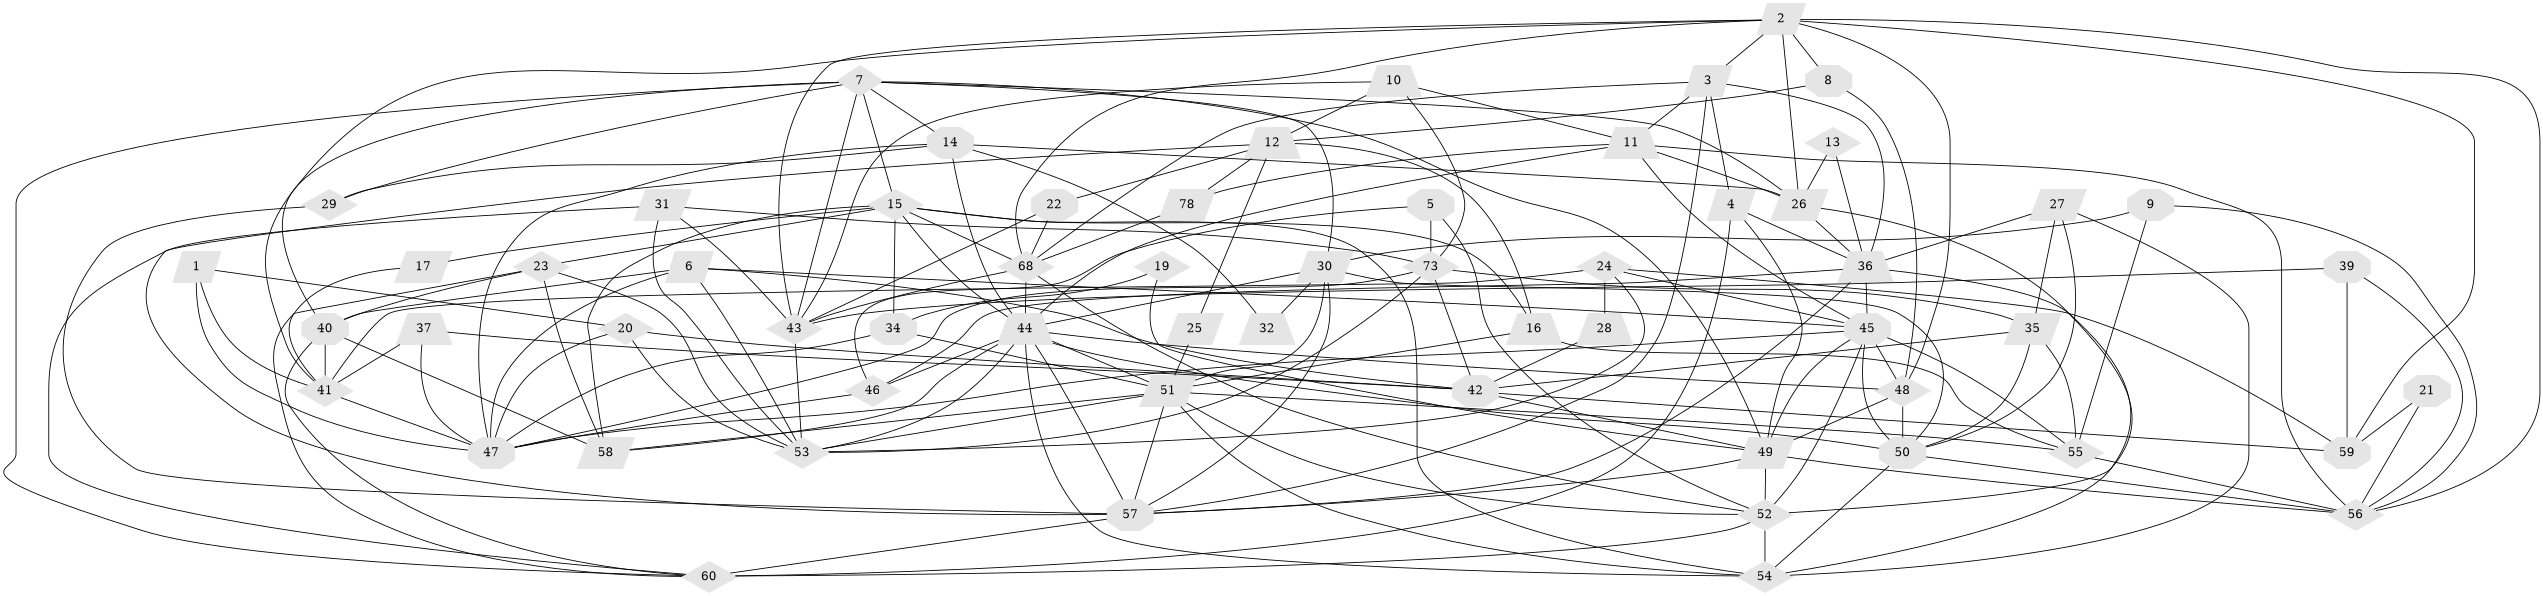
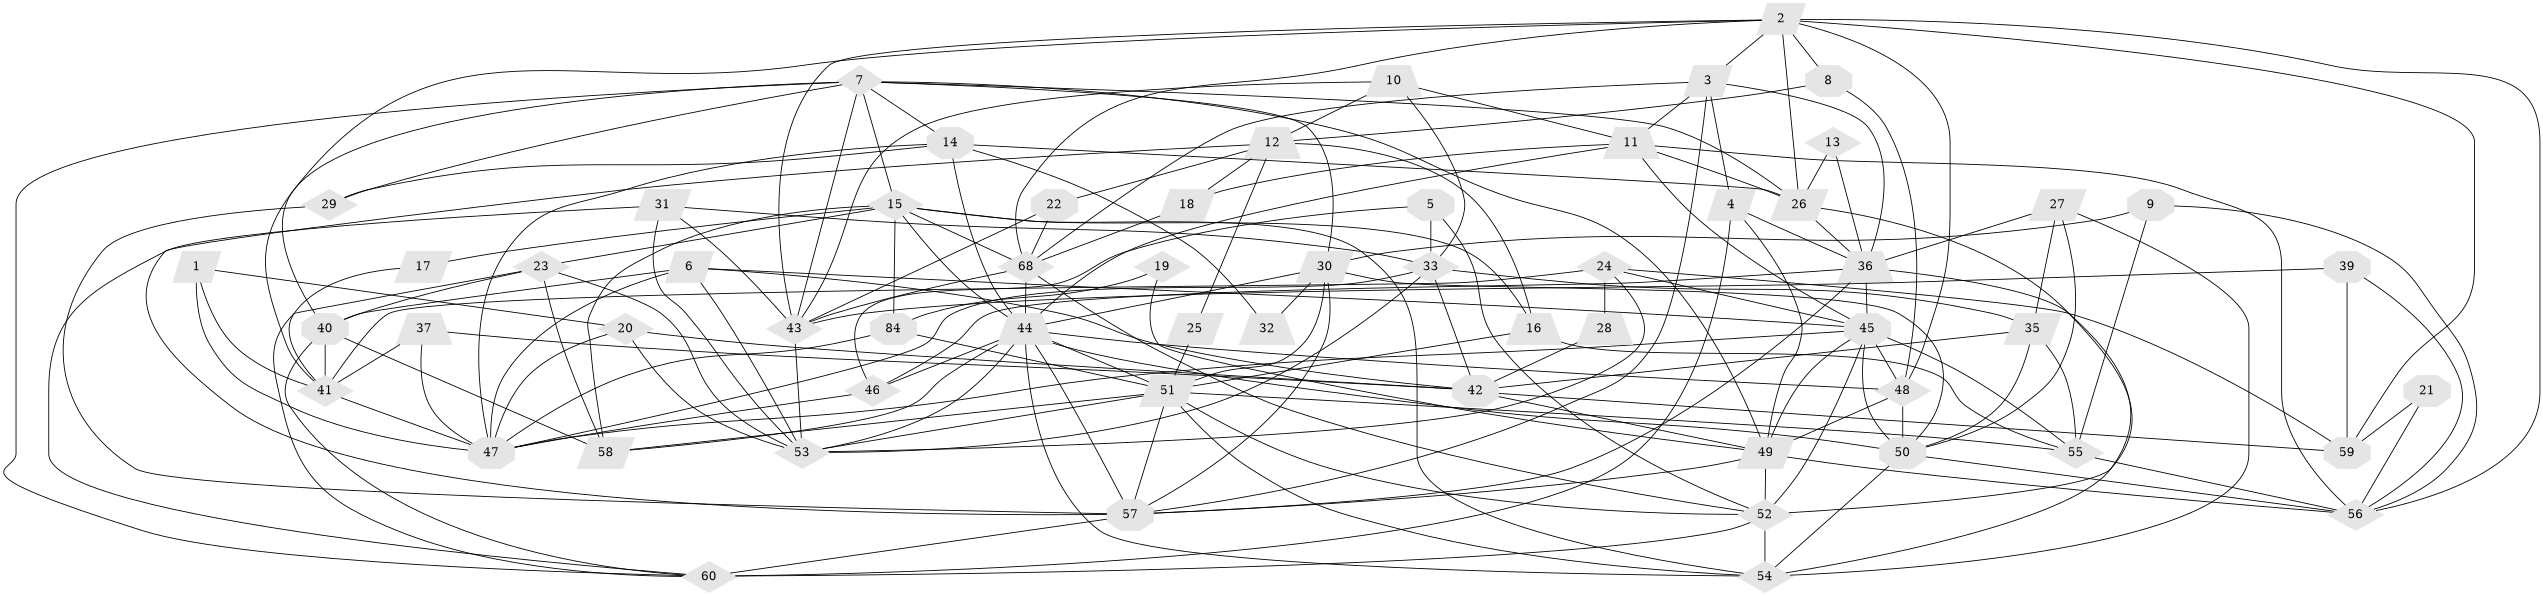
  graph {
    node [color=gray90 shape=diamond style=filled]
    edge [weight=1.0]
    1 [shape=parallelogram]
    20
    41
    47 [shape=octagon]
    42 [shape=octagon]
    53
    2 [shape=parallelogram]
    3 [shape=parallelogram]
    8 [shape=octagon]
    26 [shape=parallelogram]
    n11 [label=68]
    40 [shape=octagon]
    43
    48
    56
    59 [shape=octagon]
    4 [shape=parallelogram]
    11 [shape=trapezium]
    36 [shape=trapezium]
    57 [shape=octagon]
    12 [shape=trapezium]
    52
    44 [shape=trapezium]
    60
    58 [shape=parallelogram]
    49 [shape=parallelogram]
    50 [shape=octagon]
    45 [shape=octagon]
-   18 [shape=parallelogram label=78]
+   18 [shape=parallelogram]
    46
    54
    5 [shape=octagon]
-   33 [label=73]
+   33
    35 [shape=parallelogram]
    6 [shape=parallelogram]
    55
    7
    14 [shape=octagon]
    15
    29
    30 [shape=parallelogram]
    32 [shape=trapezium]
    16 [shape=trapezium]
    17 [shape=parallelogram]
    23
-   34 [shape=octagon]
+   34 [shape=octagon label=84]
    51 [shape=parallelogram]
    22 [shape=octagon]
    25 [shape=parallelogram]
    9 [shape=octagon]
    10 [shape=trapezium]
    13
    19
    21 [shape=octagon]
    24
    28 [shape=trapezium]
    27 [shape=parallelogram]
    31 [shape=parallelogram]
    37 [shape=trapezium]
    39 [shape=octagon]
    1 -- 20
    1 -- 41
    1 -- 47
    20 -- 47
    20 -- 42
    20 -- 53
    41 -- 47
    42 -- 59
    42 -- 49
    2 -- 3
    2 -- 8
    2 -- 26
    2 -- n11
    2 -- 40
    2 -- 43
    2 -- 48
    2 -- 56
    2 -- 59
    3 -- n11
    3 -- 4
    3 -- 11
    3 -- 36
    3 -- 57
    8 -- 48
    8 -- 12
    26 -- 36
    26 -- 52
    n11 -- 43
    n11 -- 52
    n11 -- 44
    40 -- 41
    40 -- 60
    40 -- 58
    43 -- 53
    48 -- 49
    48 -- 50
    4 -- 36
    4 -- 60
    4 -- 49
    11 -- 26
    11 -- 56
    11 -- 44
    11 -- 45
    11 -- 18
    36 -- 57
    36 -- 45
    36 -- 46
    36 -- 54
    57 -- 60 [weight=2.0]
    12 -- 57
    12 -- 18
    12 -- 16
    12 -- 22
    12 -- 25
    52 -- 60
    52 -- 54
    44 -- 53
    44 -- 48
    44 -- 57
    44 -- 58
    44 -- 50 [weight=2.0]
    44 -- 46
    44 -- 54
    44 -- 51
    49 -- 56
    49 -- 57
    49 -- 52
    50 -- 56
    50 -- 54
    45 -- 47
    45 -- 48
    45 -- 52
    45 -- 49
    45 -- 50
    45 -- 55
    18 -- n11
    46 -- 47
    5 -- 52
    5 -- 46
    5 -- 33 [weight=2.0]
    33 -- 47
    33 -- 42
    33 -- 53
    33 -- 35
    35 -- 42
    35 -- 50
    35 -- 55
    6 -- 47
    6 -- 42
    6 -- 53
    6 -- 40
    6 -- 45
    55 -- 56
    7 -- 41
    7 -- 26
    7 -- 43
    7 -- 60
    7 -- 49
    7 -- 14
    7 -- 15
    7 -- 29
    7 -- 30
    14 -- 47
    14 -- 26
    14 -- 44
    14 -- 29
    14 -- 32
    15 -- n11
    15 -- 44
    15 -- 58
    15 -- 54
    15 -- 16
    15 -- 17 [weight=2.0]
    15 -- 23
    15 -- 34
    29 -- 57
    30 -- 57
    30 -- 44
    30 -- 50
    30 -- 32 [weight=2.0]
    30 -- 51
    16 -- 55
    16 -- 51
    17 -- 41
    23 -- 53
    23 -- 40
    23 -- 60
    23 -- 58
    34 -- 47
    34 -- 51
    51 -- 53
    51 -- 57
    51 -- 52
    51 -- 58
    51 -- 54
    51 -- 55
    22 -- n11
    22 -- 43
    25 -- 51
    9 -- 56
    9 -- 55
    9 -- 30
    10 -- 43
    10 -- 11
    10 -- 12
    10 -- 33
    13 -- 26
    13 -- 36
    19 -- 49
    19 -- 34
    21 -- 56
    21 -- 59
    24 -- 41
    24 -- 53
    24 -- 59
    24 -- 45
    24 -- 28
    28 -- 42
    27 -- 36
    27 -- 50
    27 -- 54
    27 -- 35
    31 -- 53
    31 -- 43
    31 -- 60
    31 -- 33
    37 -- 41
    37 -- 47
    37 -- 42
    39 -- 43
    39 -- 56
    39 -- 59
  }
